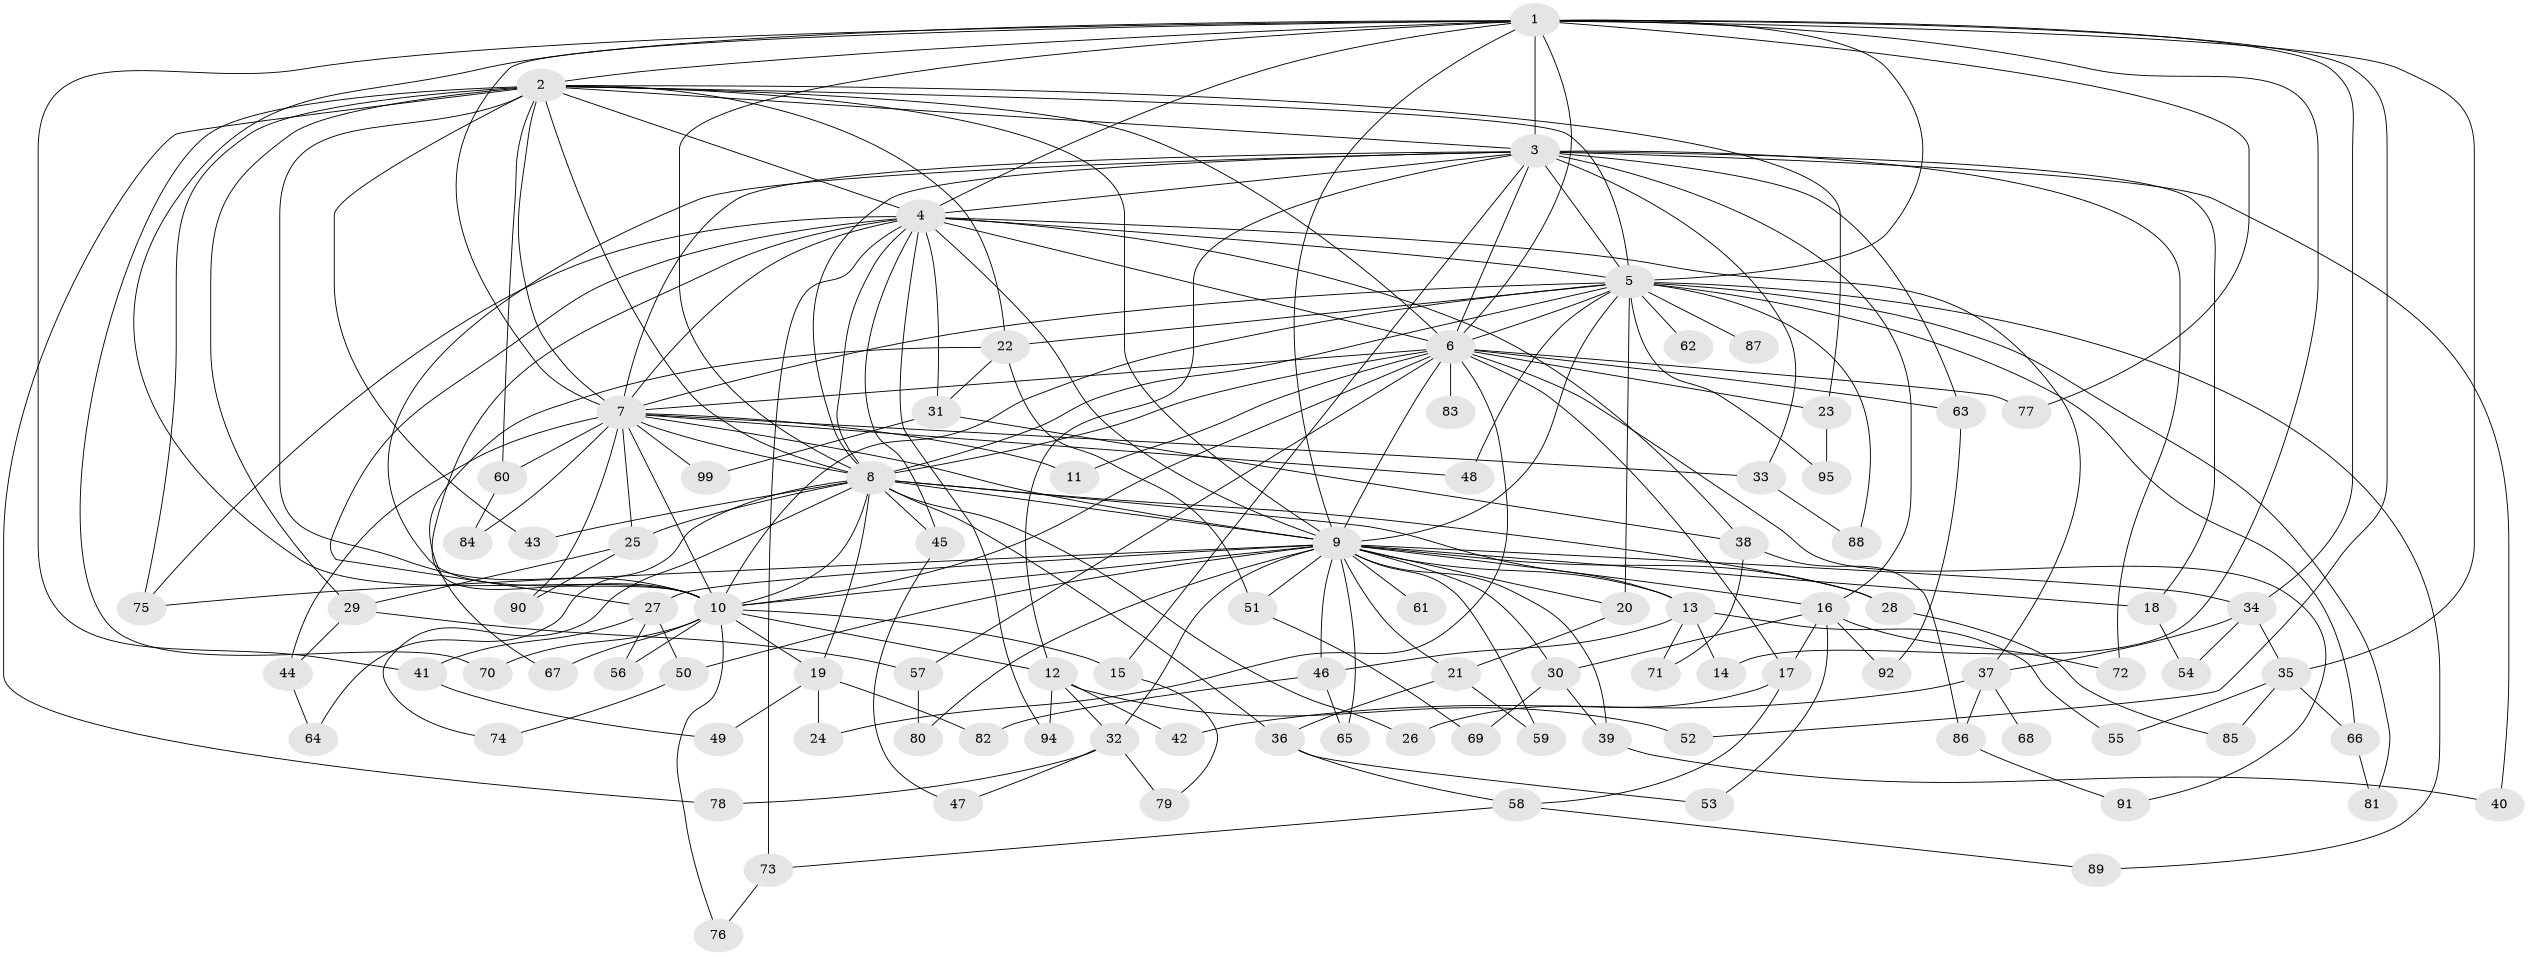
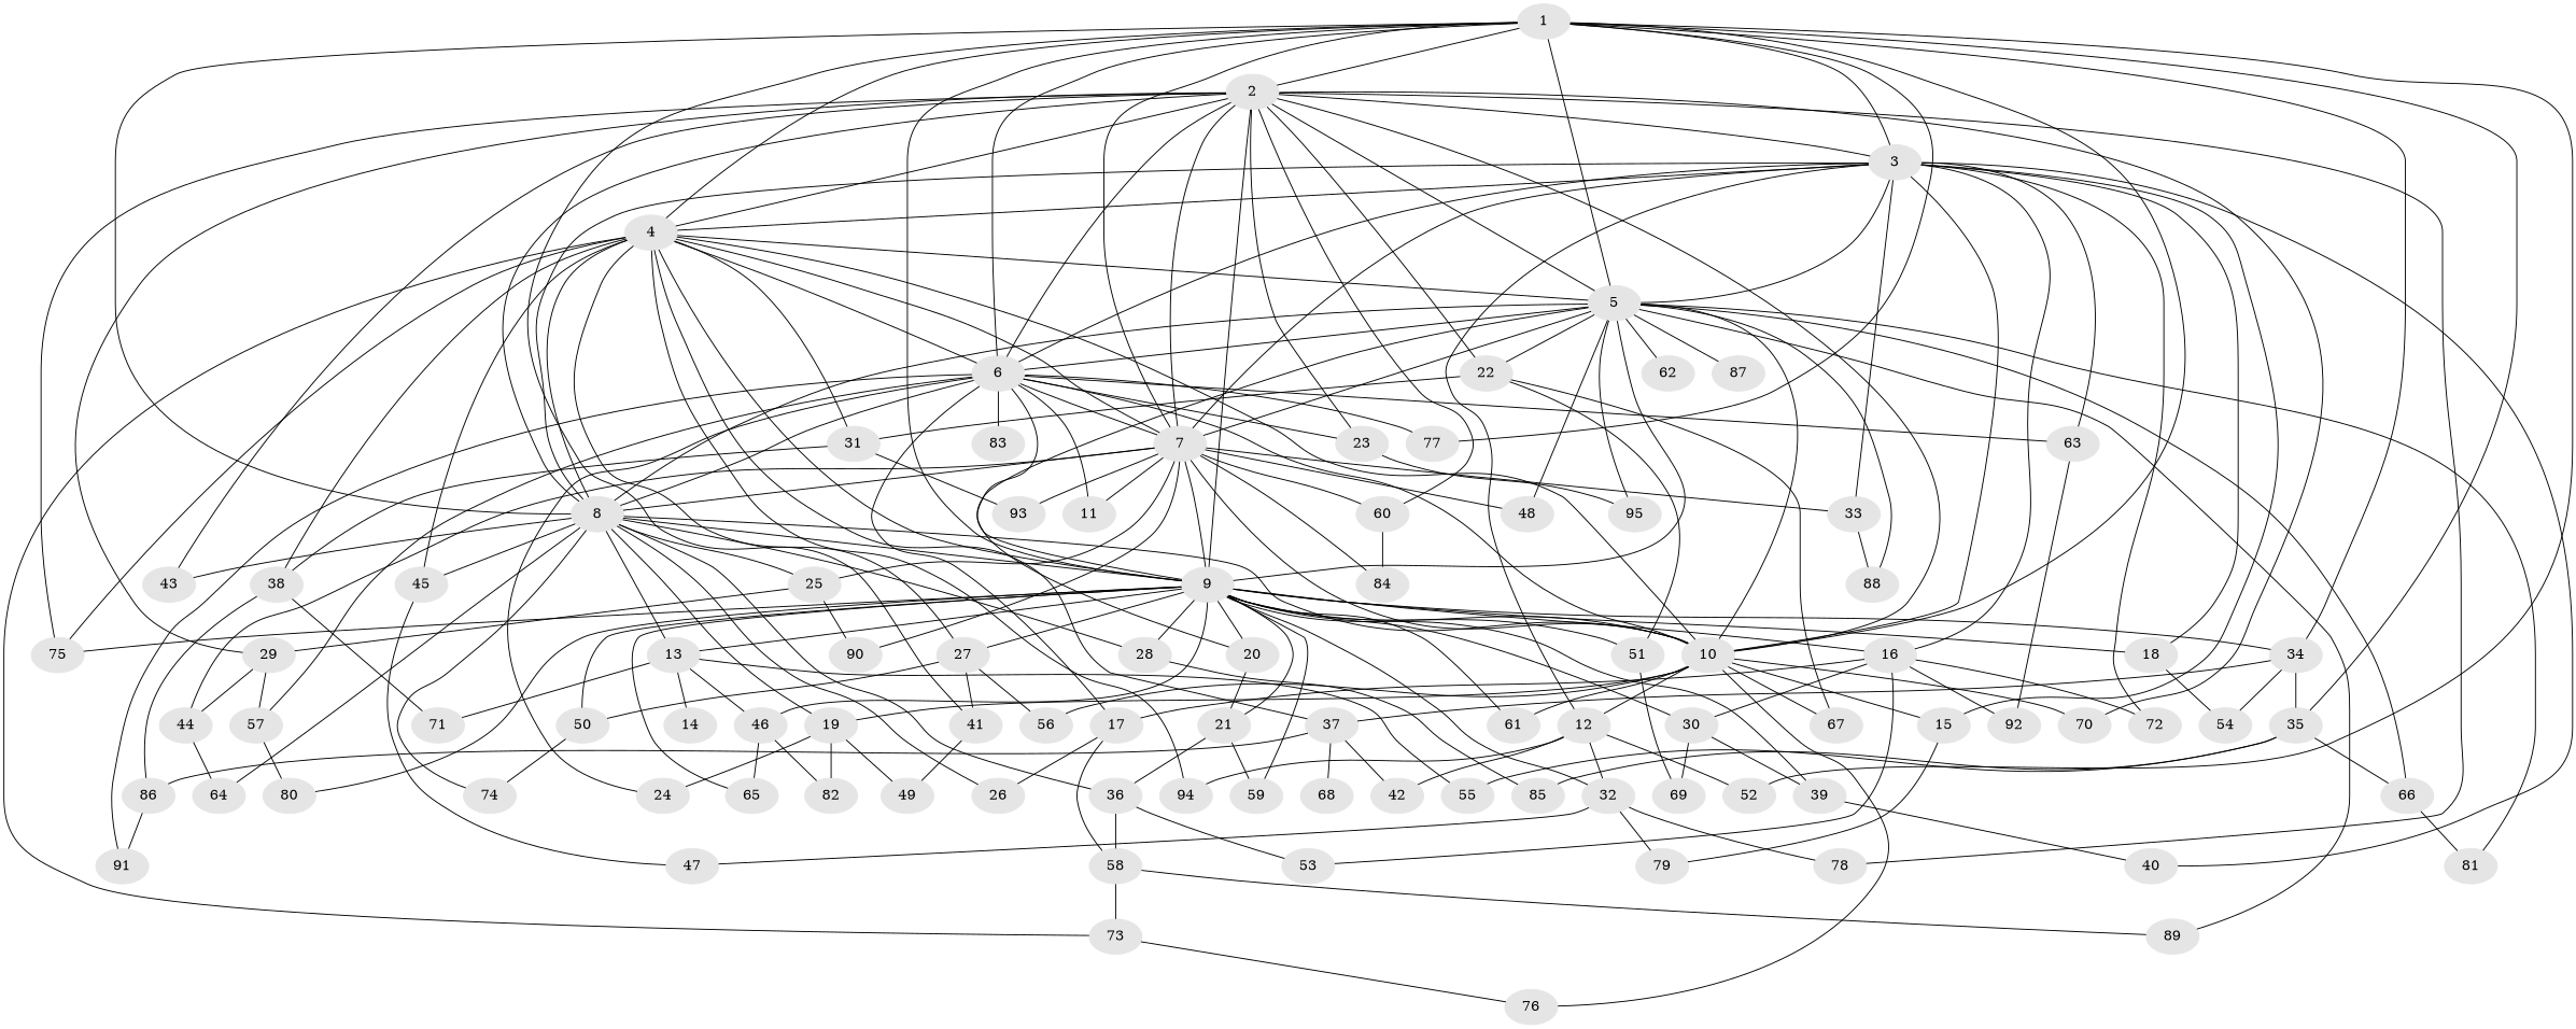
  graph {
    node [color=gray90 style=filled]
    1
    2
    3
    4
    5
    6
    7
    8
    9
    10
    14
    34
    35
    41
    52
    77
    22
    23
    29
    43
    60
    70
    75
    78
    12
    15
    16
    18
    33
    40
    63
    72
    27
    31
    37
    38
    45
    73
    94
    20
    48
    62
    66
    81
    87
    88
    89
    95
    11
    17
    24
    57
    83
    91
    25
    44
    84
    90
-   93 [label=99]
+   93
    13
    19
    26
    28
    36
    64
    74
    21
    30
    32
    39
    46
    50
    51
    59
    61
    65
    80
    56
    67
    76
    54
    55
    85
    49
    42
    79
    53
    92
    68
    86
    71
    47
    58
    82
    69
    1 -- 2
    1 -- 3
    1 -- 4
    1 -- 5
    1 -- 6
    1 -- 7
    1 -- 8
    1 -- 9
    1 -- 10
-   1 -- 14
    1 -- 34
    1 -- 35
    1 -- 41
    1 -- 52
    1 -- 77
    2 -- 3
    2 -- 4
    2 -- 5
    2 -- 6
    2 -- 7
    2 -- 8
    2 -- 9
    2 -- 10
    2 -- 22
    2 -- 23
    2 -- 29
    2 -- 43
    2 -- 60
    2 -- 70
    2 -- 75
    2 -- 78
    3 -- 4
    3 -- 5
    3 -- 6
    3 -- 7
    3 -- 8
    3 -- 10
    3 -- 12
    3 -- 15
    3 -- 16
    3 -- 18
    3 -- 33
    3 -- 40
    3 -- 63
    3 -- 72
    4 -- 5
    4 -- 6
    4 -- 7
    4 -- 8
    4 -- 9
    4 -- 10
    4 -- 75
    4 -- 27
    4 -- 31
    4 -- 37
    4 -- 38
    4 -- 45
    4 -- 73
    4 -- 94
    5 -- 6
    5 -- 7
    5 -- 8
    5 -- 9
    5 -- 10
    5 -- 22
    5 -- 20
    5 -- 48
    5 -- 62
    5 -- 66
    5 -- 81
    5 -- 87
    5 -- 88
    5 -- 89
    5 -- 95
    6 -- 7
    6 -- 8
    6 -- 9
    6 -- 10
    6 -- 77
    6 -- 23
    6 -- 63
    6 -- 11
    6 -- 17
    6 -- 24
    6 -- 57
    6 -- 83
    6 -- 91
    7 -- 8
    7 -- 9
    7 -- 10
    7 -- 60
    7 -- 33
    7 -- 48
    7 -- 11
    7 -- 25
    7 -- 44
    7 -- 84
    7 -- 90
    7 -- 93
    8 -- 9
    8 -- 10
    8 -- 43
    8 -- 45
    8 -- 25
    8 -- 13
    8 -- 19
    8 -- 26
    8 -- 28
    8 -- 36
    8 -- 64
    8 -- 74
    9 -- 10
    9 -- 34
    9 -- 75
    9 -- 16
    9 -- 18
    9 -- 27
    9 -- 20
    9 -- 13
    9 -- 28
    9 -- 21
    9 -- 30
    9 -- 32
    9 -- 39
    9 -- 46
    9 -- 50
    9 -- 51
    9 -- 59
    9 -- 61
    9 -- 65
    9 -- 80
    10 -- 70
    10 -- 12
    10 -- 15
    10 -- 19
+   10 -- 61
    10 -- 56
    10 -- 67
    10 -- 76
    34 -- 35
    34 -- 37
    34 -- 54
    35 -- 66
    35 -- 55
    35 -- 85
    41 -- 49
    22 -- 31
    22 -- 51
    22 -- 67
    23 -- 95
    29 -- 57
    29 -- 44
    60 -- 84
    12 -- 52
    12 -- 94
    12 -- 32
    12 -- 42
    15 -- 79
    16 -- 72
    16 -- 17
    16 -- 30
    16 -- 53
    16 -- 92
    18 -- 54
    33 -- 88
    63 -- 92
    27 -- 41
    27 -- 50
    27 -- 56
    31 -- 38
    31 -- 93
    37 -- 42
    37 -- 68
    37 -- 86
    38 -- 86
    38 -- 71
    45 -- 47
    73 -- 76
    20 -- 21
    66 -- 81
    17 -- 26
    17 -- 58
    57 -- 80
    25 -- 29
    25 -- 90
    44 -- 64
    13 -- 14
    13 -- 46
    13 -- 55
    13 -- 71
    19 -- 24
    19 -- 49
    19 -- 82
    28 -- 85
    36 -- 53
    36 -- 58
    21 -- 36
    21 -- 59
    30 -- 39
    30 -- 69
    32 -- 78
    32 -- 79
    32 -- 47
    39 -- 40
    46 -- 65
    46 -- 82
    50 -- 74
    51 -- 69
    86 -- 91
    58 -- 73
    58 -- 89
  }
